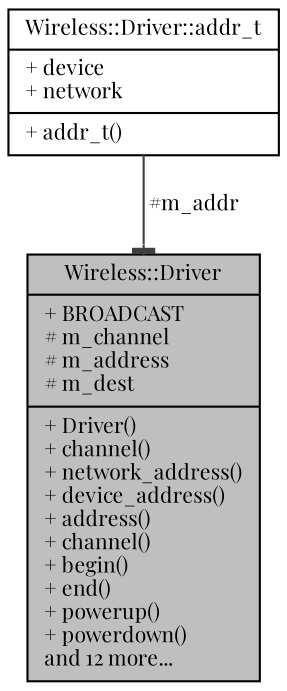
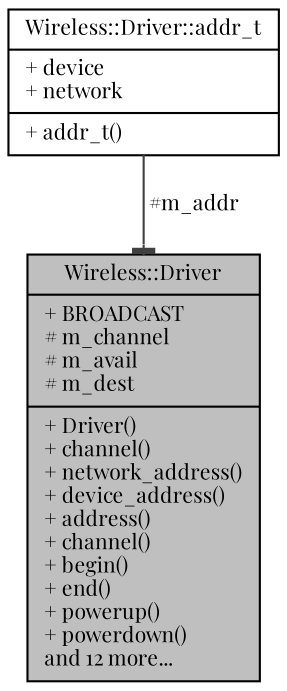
  digraph {
    fontname="Playfair Display"
    node [color=black fontname="Playfair Display" fontsize=10 shape=record style=filled]
-   n1 [fillcolor=grey75 fontcolor=black height=0.2 label="{Wireless::Driver\n|+ BROADCAST\l# m_channel\l# m_address\l# m_dest\l|+ Driver()\l+ channel()\l+ network_address()\l+ device_address()\l+ address()\l+ channel()\l+ begin()\l+ end()\l+ powerup()\l+ powerdown()\land 12 more...\l}" width=0.4]
+   n1 [fillcolor=grey75 fontcolor=black height=0.2 label="{Wireless::Driver\n|+ BROADCAST\l# m_channel\l# m_avail\l# m_dest\l|+ Driver()\l+ channel()\l+ network_address()\l+ device_address()\l+ address()\l+ channel()\l+ begin()\l+ end()\l+ powerup()\l+ powerdown()\land 12 more...\l}" width=0.4]
    n2 [fillcolor=white height=0.2 label="{Wireless::Driver::addr_t\n|+ device\l+ network\l|+ addr_t()\l}" width=0.4]
    n2 -> n1 [arrowhead=tee color=grey25 fontname="Playfair Display" fontsize=10 label=" #m_addr" labelfontname=Helvetica labelfontsize=10 style=solid]
  }
